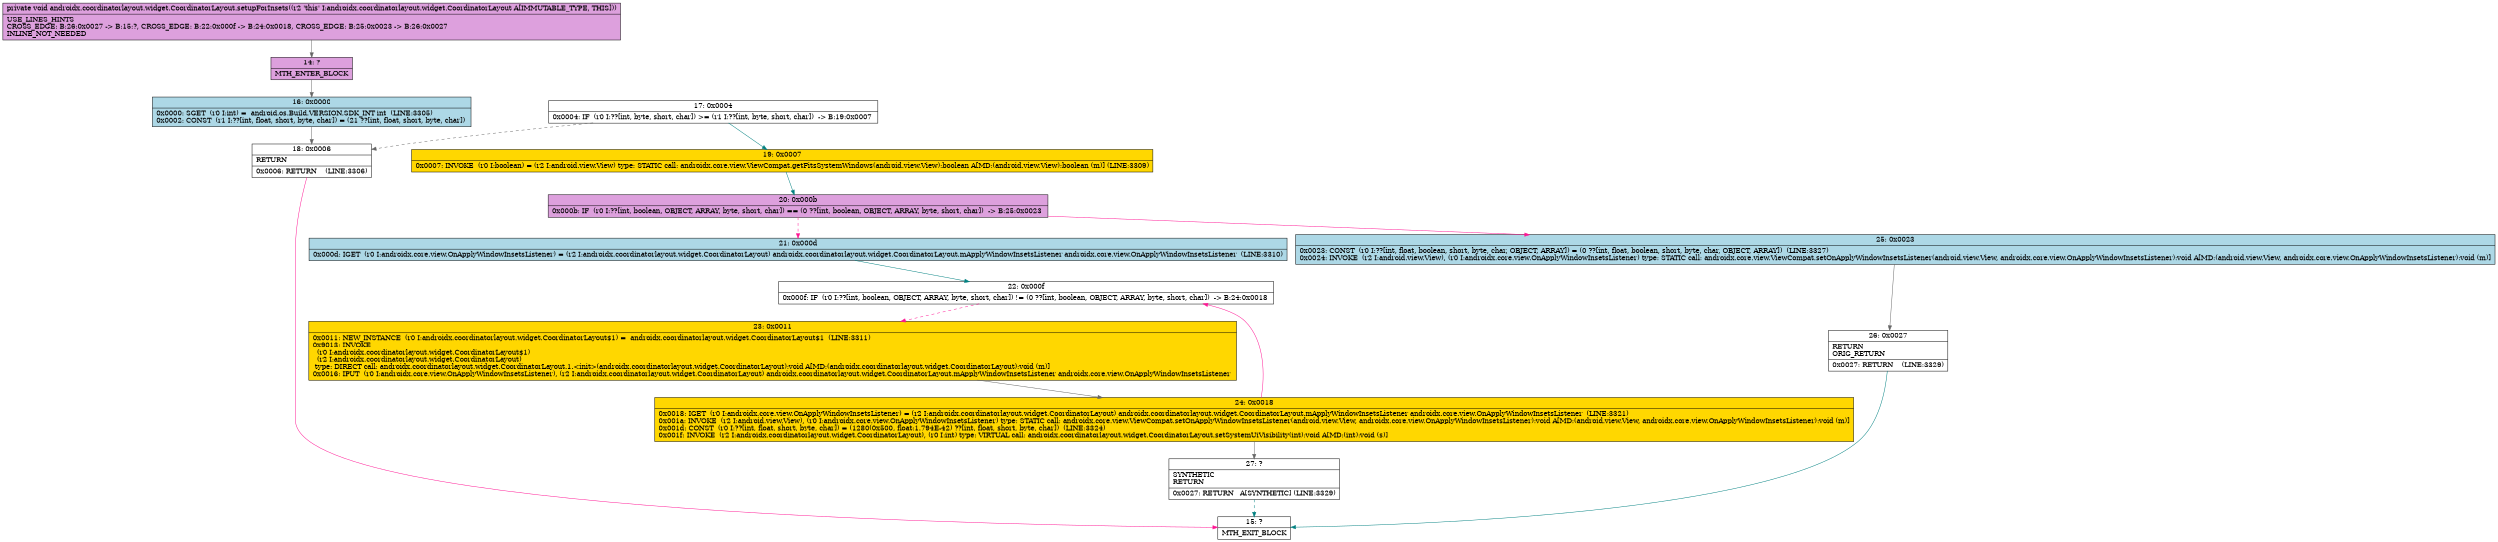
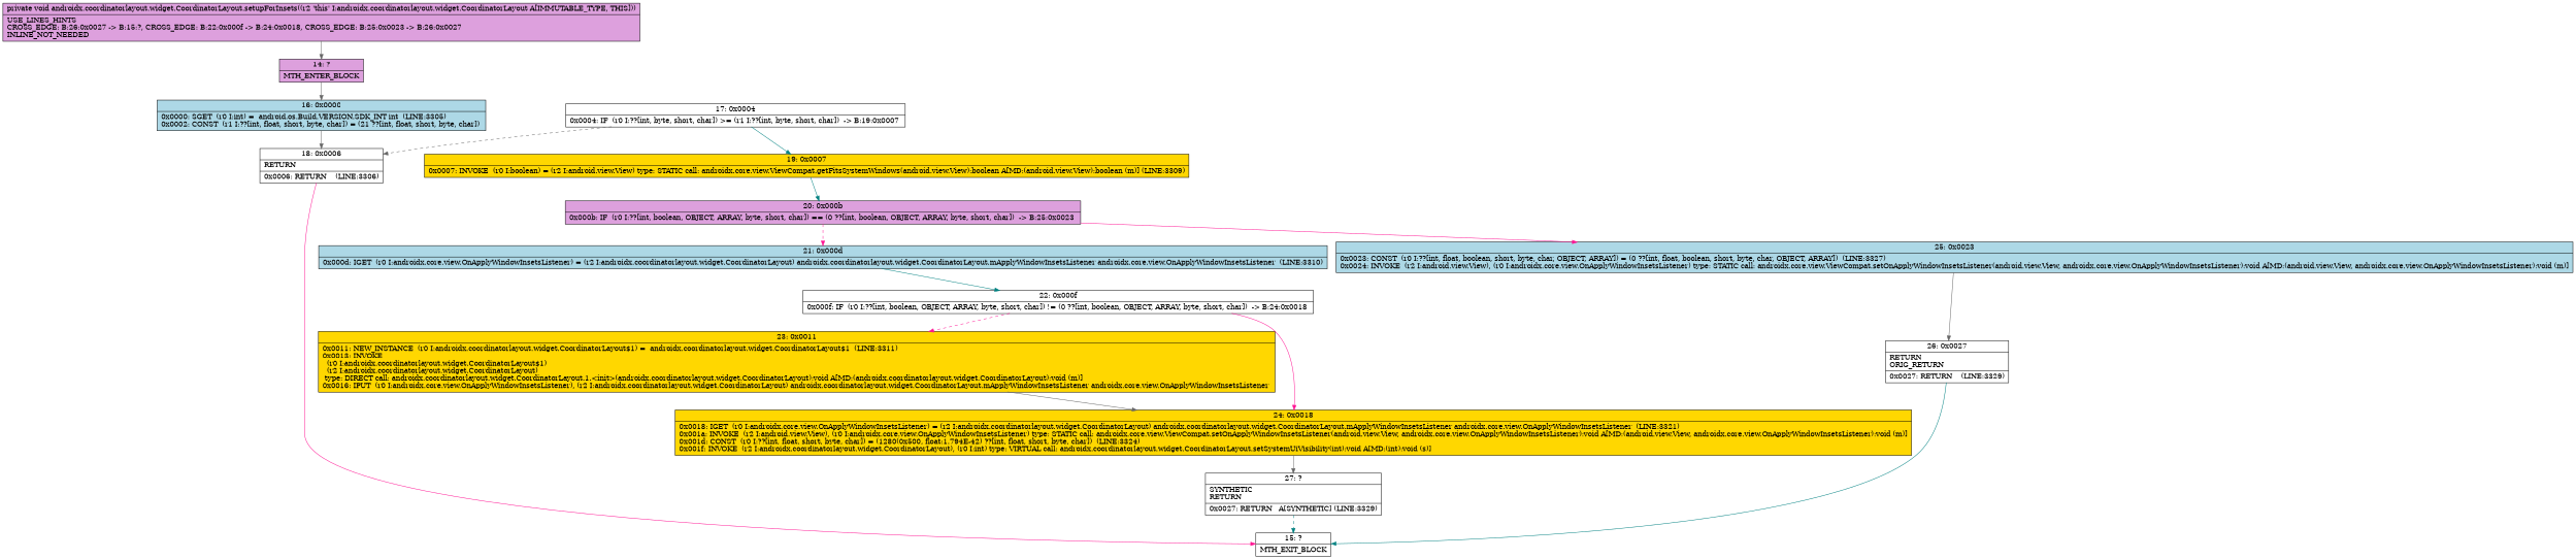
  digraph {
    node [fillcolor=white shape=record style=filled]
    edge [color=gray40]
    n1 [fillcolor=plum label="{14\:\ ?|MTH_ENTER_BLOCK\l}"]
    n2 [fillcolor=lightblue label="{16\:\ 0x0000|0x0000: SGET  (r0 I:int) =  android.os.Build.VERSION.SDK_INT int  (LINE:3305)\l0x0002: CONST  (r1 I:??[int, float, short, byte, char]) = (21 ??[int, float, short, byte, char]) \l}"]
    n3 [label="{18\:\ 0x0006|RETURN\l|0x0006: RETURN    (LINE:3306)\l}"]
    n4 [label="{17\:\ 0x0004|0x0004: IF  (r0 I:??[int, byte, short, char]) \>= (r1 I:??[int, byte, short, char])  \-\> B:19:0x0007 \l}"]
    n5 [fillcolor=gold label="{19\:\ 0x0007|0x0007: INVOKE  (r0 I:boolean) = (r2 I:android.view.View) type: STATIC call: androidx.core.view.ViewCompat.getFitsSystemWindows(android.view.View):boolean A[MD:(android.view.View):boolean (m)] (LINE:3309)\l}"]
    n6 [label="{15\:\ ?|MTH_EXIT_BLOCK\l}"]
    n7 [fillcolor=plum label="{20\:\ 0x000b|0x000b: IF  (r0 I:??[int, boolean, OBJECT, ARRAY, byte, short, char]) == (0 ??[int, boolean, OBJECT, ARRAY, byte, short, char])  \-\> B:25:0x0023 \l}"]
    n8 [fillcolor=lightblue label="{21\:\ 0x000d|0x000d: IGET  (r0 I:androidx.core.view.OnApplyWindowInsetsListener) = (r2 I:androidx.coordinatorlayout.widget.CoordinatorLayout) androidx.coordinatorlayout.widget.CoordinatorLayout.mApplyWindowInsetsListener androidx.core.view.OnApplyWindowInsetsListener  (LINE:3310)\l}"]
    n9 [fillcolor=lightblue label="{25\:\ 0x0023|0x0023: CONST  (r0 I:??[int, float, boolean, short, byte, char, OBJECT, ARRAY]) = (0 ??[int, float, boolean, short, byte, char, OBJECT, ARRAY])  (LINE:3327)\l0x0024: INVOKE  (r2 I:android.view.View), (r0 I:androidx.core.view.OnApplyWindowInsetsListener) type: STATIC call: androidx.core.view.ViewCompat.setOnApplyWindowInsetsListener(android.view.View, androidx.core.view.OnApplyWindowInsetsListener):void A[MD:(android.view.View, androidx.core.view.OnApplyWindowInsetsListener):void (m)]\l}"]
    n10 [label="{22\:\ 0x000f|0x000f: IF  (r0 I:??[int, boolean, OBJECT, ARRAY, byte, short, char]) != (0 ??[int, boolean, OBJECT, ARRAY, byte, short, char])  \-\> B:24:0x0018 \l}"]
    n11 [label="{26\:\ 0x0027|RETURN\lORIG_RETURN\l|0x0027: RETURN    (LINE:3329)\l}"]
-   n12 [fillcolor=gold label="{23\:\ 0x0011|0x0011: NEW_INSTANCE  (r0 I:androidx.coordinatorlayout.widget.CoordinatorLayout$1) =  androidx.coordinatorlayout.widget.CoordinatorLayout$1  (LINE:3311)\l0x9013: INVOKE  \l  (r0 I:androidx.coordinatorlayout.widget.CoordinatorLayout$1)\l  (r2 I:androidx.coordinatorlayout.widget.CoordinatorLayout)\l type: DIRECT call: androidx.coordinatorlayout.widget.CoordinatorLayout.1.\<init\>(androidx.coordinatorlayout.widget.CoordinatorLayout):void A[MD:(androidx.coordinatorlayout.widget.CoordinatorLayout):void (m)]\l0x0016: IPUT  (r0 I:androidx.core.view.OnApplyWindowInsetsListener), (r2 I:androidx.coordinatorlayout.widget.CoordinatorLayout) androidx.coordinatorlayout.widget.CoordinatorLayout.mApplyWindowInsetsListener androidx.core.view.OnApplyWindowInsetsListener \l}"]
+   n12 [fillcolor=gold label="{23\:\ 0x0011|0x0011: NEW_INSTANCE  (r0 I:androidx.coordinatorlayout.widget.CoordinatorLayout$1) =  androidx.coordinatorlayout.widget.CoordinatorLayout$1  (LINE:3311)\l0x0013: INVOKE  \l  (r0 I:androidx.coordinatorlayout.widget.CoordinatorLayout$1)\l  (r2 I:androidx.coordinatorlayout.widget.CoordinatorLayout)\l type: DIRECT call: androidx.coordinatorlayout.widget.CoordinatorLayout.1.\<init\>(androidx.coordinatorlayout.widget.CoordinatorLayout):void A[MD:(androidx.coordinatorlayout.widget.CoordinatorLayout):void (m)]\l0x0016: IPUT  (r0 I:androidx.core.view.OnApplyWindowInsetsListener), (r2 I:androidx.coordinatorlayout.widget.CoordinatorLayout) androidx.coordinatorlayout.widget.CoordinatorLayout.mApplyWindowInsetsListener androidx.core.view.OnApplyWindowInsetsListener \l}"]
    n13 [fillcolor=gold label="{24\:\ 0x0018|0x0018: IGET  (r0 I:androidx.core.view.OnApplyWindowInsetsListener) = (r2 I:androidx.coordinatorlayout.widget.CoordinatorLayout) androidx.coordinatorlayout.widget.CoordinatorLayout.mApplyWindowInsetsListener androidx.core.view.OnApplyWindowInsetsListener  (LINE:3321)\l0x001a: INVOKE  (r2 I:android.view.View), (r0 I:androidx.core.view.OnApplyWindowInsetsListener) type: STATIC call: androidx.core.view.ViewCompat.setOnApplyWindowInsetsListener(android.view.View, androidx.core.view.OnApplyWindowInsetsListener):void A[MD:(android.view.View, androidx.core.view.OnApplyWindowInsetsListener):void (m)]\l0x001d: CONST  (r0 I:??[int, float, short, byte, char]) = (1280(0x500, float:1.794E\-42) ??[int, float, short, byte, char])  (LINE:3324)\l0x001f: INVOKE  (r2 I:androidx.coordinatorlayout.widget.CoordinatorLayout), (r0 I:int) type: VIRTUAL call: androidx.coordinatorlayout.widget.CoordinatorLayout.setSystemUiVisibility(int):void A[MD:(int):void (s)]\l}"]
    n14 [label="{27\:\ ?|SYNTHETIC\lRETURN\l|0x0027: RETURN   A[SYNTHETIC] (LINE:3329)\l}"]
    n15 [fillcolor=plum label="{private void androidx.coordinatorlayout.widget.CoordinatorLayout.setupForInsets((r2 'this' I:androidx.coordinatorlayout.widget.CoordinatorLayout A[IMMUTABLE_TYPE, THIS]))  | USE_LINES_HINTS\lCROSS_EDGE: B:26:0x0027 \-\> B:15:?, CROSS_EDGE: B:22:0x000f \-\> B:24:0x0018, CROSS_EDGE: B:25:0x0023 \-\> B:26:0x0027\lINLINE_NOT_NEEDED\l}"]
    n1 -> n2
    n2 -> n3
    n3 -> n6 [color=deeppink]
    n4 -> n3 [style=dashed]
    n4 -> n5 [color=teal]
    n5 -> n7 [color=teal]
    n7 -> n8 [color=deeppink style=dashed]
    n7 -> n9 [color=deeppink]
    n8 -> n10 [color=teal]
    n9 -> n11
    n10 -> n12 [color=deeppink style=dashed]
-   n13 -> n10 [color=deeppink]
+   n10 -> n13 [color=deeppink]
    n11 -> n6 [color=teal]
    n12 -> n13
    n13 -> n14
    n14 -> n6 [color=teal style=dashed]
    n15 -> n1
  }
